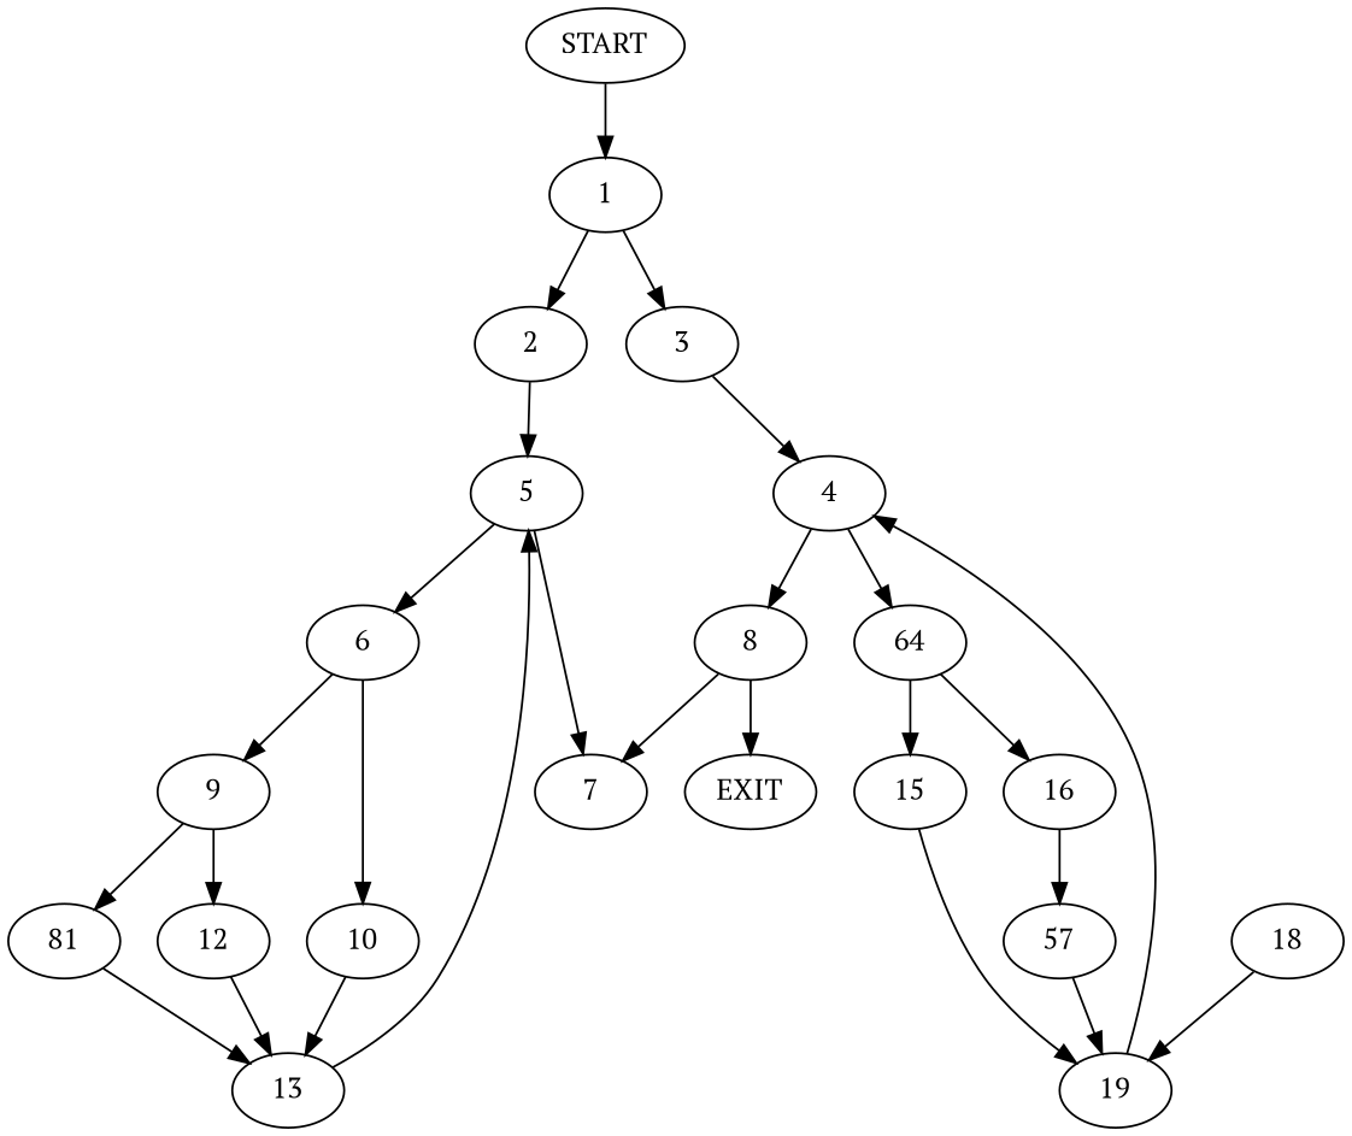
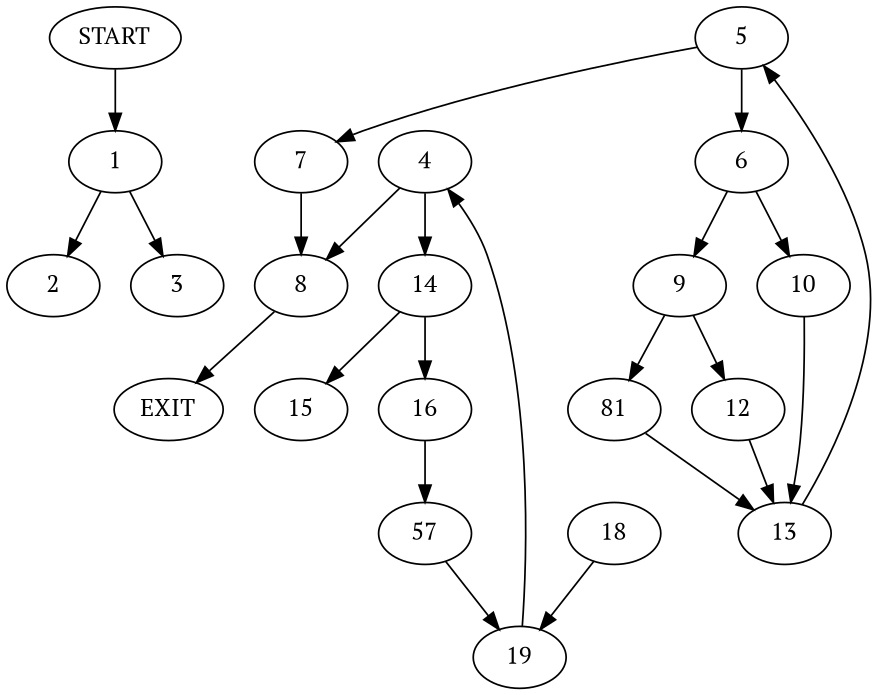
  digraph {
    fontname="PT Serif"
    node [fontname="PT Serif"]
    edge [fontname="PT Serif"]
    n1 [label=START]
    1
    2
    3
    n5 [label=EXIT]
    5
    4
    6
    7
    8
-   14 [label=64]
+   14
    15
    16
    9
    10
    n16 [label=81]
    12
    13
    19
    n20 [label=57]
    18
    n1 -> 1
    1 -> 2
    1 -> 3
-   2 -> 5
-   3 -> 4
    5 -> 6
    5 -> 7
    4 -> 8
    4 -> 14
    6 -> 9
    6 -> 10
-   8 -> 7
+   7 -> 8
    8 -> n5
    14 -> 15
    14 -> 16
-   15 -> 19
    16 -> n20
    9 -> n16
    9 -> 12
    10 -> 13
    n16 -> 13
    12 -> 13
    13 -> 5
    19 -> 4
    n20 -> 19
    18 -> 19
  }
